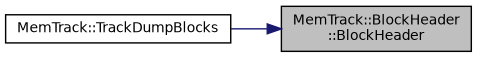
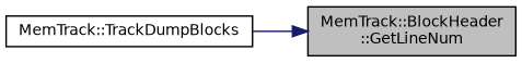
  digraph {
    rankdir=RL
    node [color=black fontname=Helvetica fontsize=10 shape=record style=filled]
-   n1 [fillcolor=grey75 fontcolor=black height=0.2 label="MemTrack::BlockHeader\l::BlockHeader" width=0.4]
+   n1 [fillcolor=grey75 fontcolor=black height=0.2 label="MemTrack::BlockHeader\l::GetLineNum" width=0.4]
    n2 [fillcolor=white height=0.2 label="MemTrack::TrackDumpBlocks" width=0.4]
    n1 -> n2 [color=midnightblue dir=back fontname=Helvetica fontsize=10 labelfontname=Helvetica labelfontsize=10 style=solid]
  }
